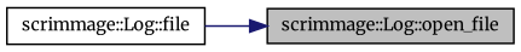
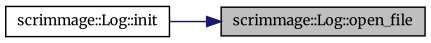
  digraph {
    rankdir=RL
    fontname=Merriweather
    node [color=black fontname=Merriweather fontsize=10 shape=record style=filled]
    n1 [fillcolor=grey75 fontcolor=black height=0.2 label="scrimmage::Log::open_file" width=0.4]
-   n2 [fillcolor=white height=0.2 label="scrimmage::Log::file" width=0.4]
+   n2 [fillcolor=white height=0.2 label="scrimmage::Log::init" width=0.4]
    n1 -> n2 [color=midnightblue dir=back fontname=Merriweather fontsize=10 labelfontname=Helvetica labelfontsize=10 style=solid]
  }
